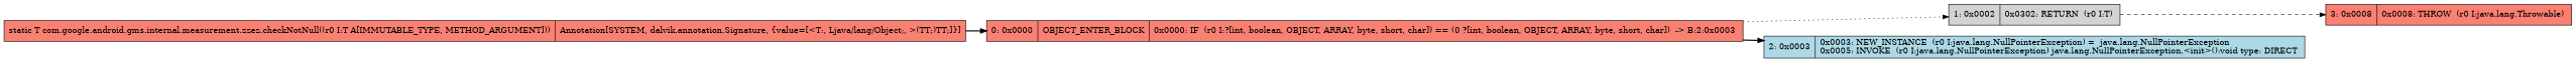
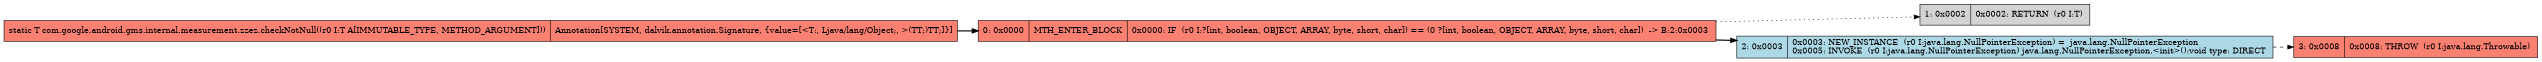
  digraph {
    rankdir=LR
    node [fillcolor=salmon shape=record style=filled]
    edge [style=bold]
-   n1 [label="{0\:\ 0x0000|OBJECT_ENTER_BLOCK\l|0x0000: IF  (r0 I:?[int, boolean, OBJECT, ARRAY, byte, short, char]) == (0 ?[int, boolean, OBJECT, ARRAY, byte, short, char])  \-\> B:2:0x0003 \l}"]
-   n2 [fillcolor=lightgrey label="{1\:\ 0x0002|0x0302: RETURN  (r0 I:T) \l}"]
+   n1 [label="{0\:\ 0x0000|MTH_ENTER_BLOCK\l|0x0000: IF  (r0 I:?[int, boolean, OBJECT, ARRAY, byte, short, char]) == (0 ?[int, boolean, OBJECT, ARRAY, byte, short, char])  \-\> B:2:0x0003 \l}"]
+   n2 [fillcolor=lightgrey label="{1\:\ 0x0002|0x0002: RETURN  (r0 I:T) \l}"]
    n3 [fillcolor=lightblue label="{2\:\ 0x0003|0x0003: NEW_INSTANCE  (r0 I:java.lang.NullPointerException) =  java.lang.NullPointerException \l0x0005: INVOKE  (r0 I:java.lang.NullPointerException) java.lang.NullPointerException.\<init\>():void type: DIRECT \l}"]
    n4 [label="{3\:\ 0x0008|0x0008: THROW  (r0 I:java.lang.Throwable) \l}"]
    n5 [label="{static T com.google.android.gms.internal.measurement.zzez.checkNotNull((r0 I:T A[IMMUTABLE_TYPE, METHOD_ARGUMENT]))  | Annotation[SYSTEM, dalvik.annotation.Signature, \{value=[\<T:, Ljava\/lang\/Object;, \>(TT;)TT;]\}]\l}"]
    n1 -> n2 [style=dotted]
    n1 -> n3
-   n2 -> n4 [style=dashed]
+   n3 -> n4 [style=dashed]
    n5 -> n1
  }
